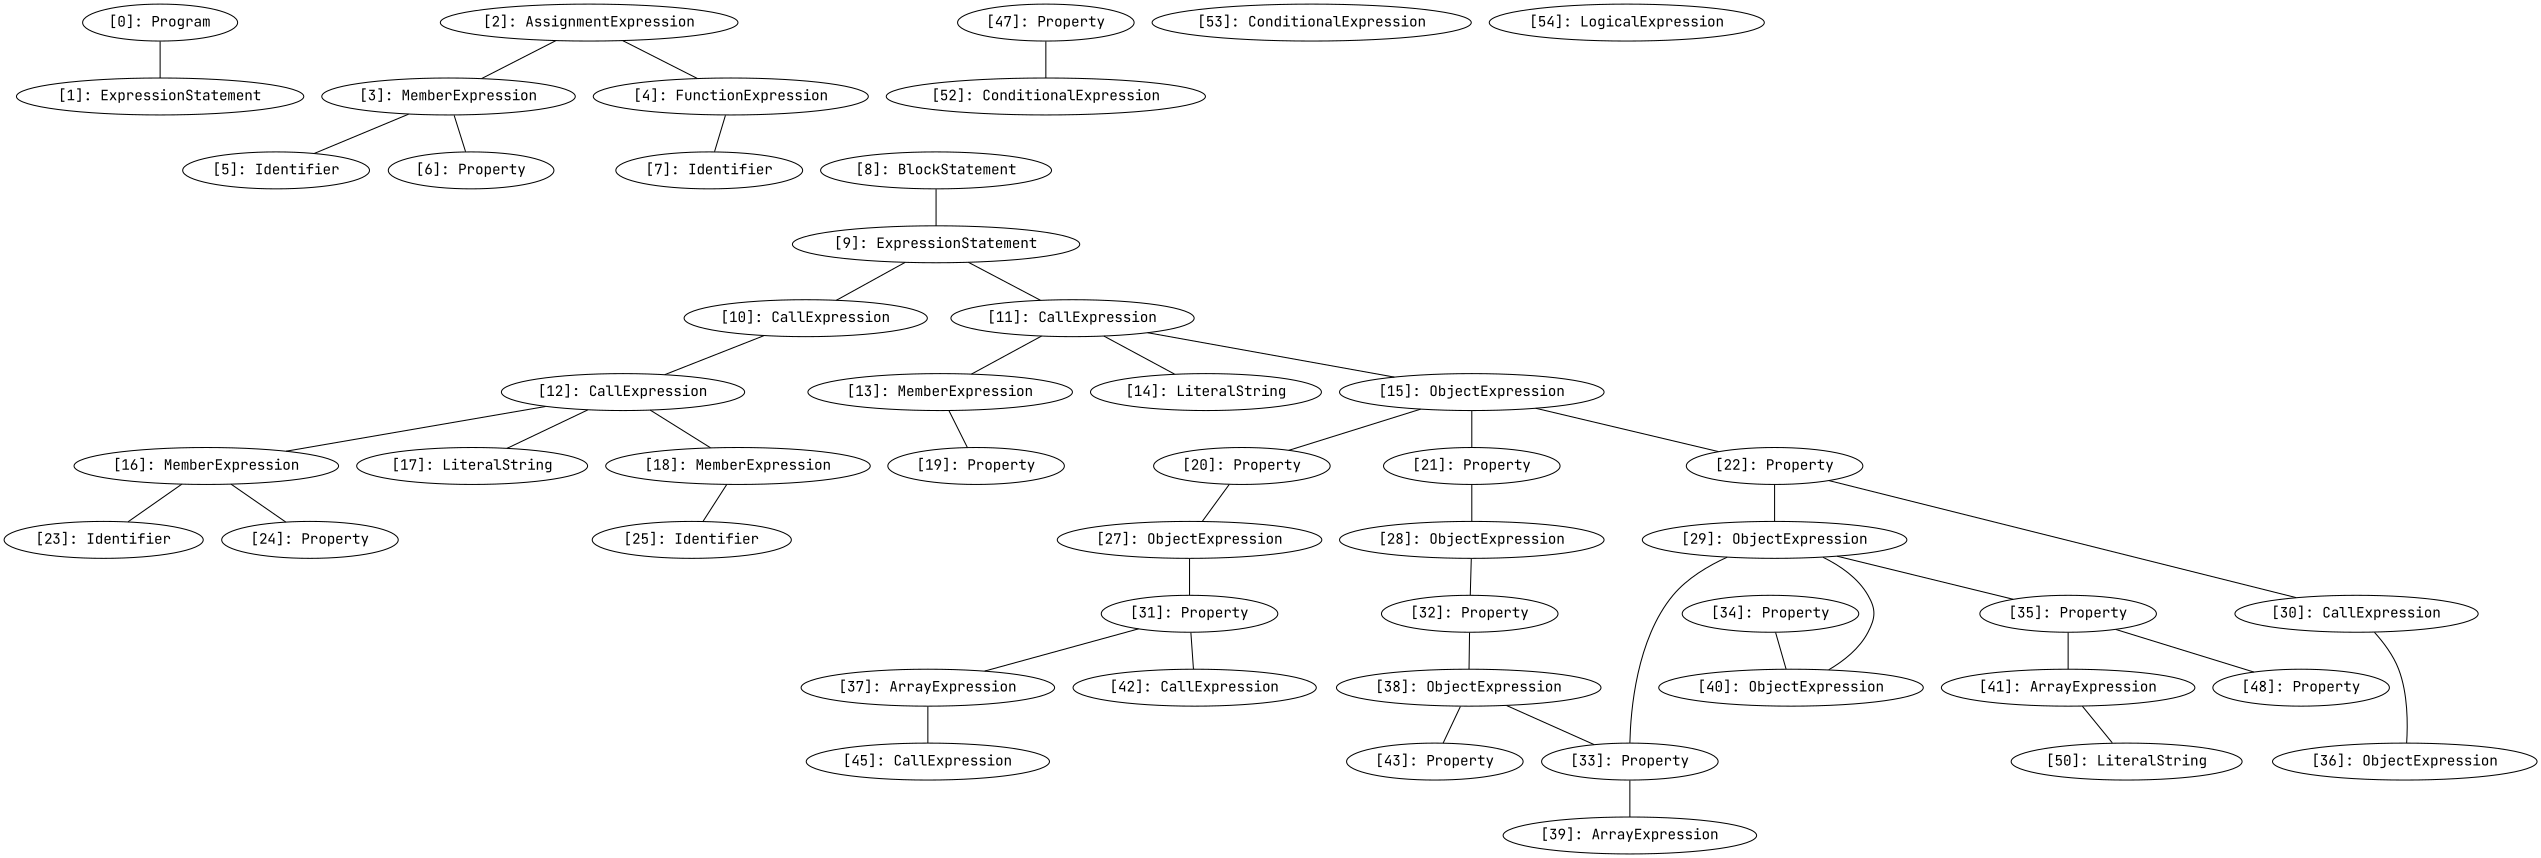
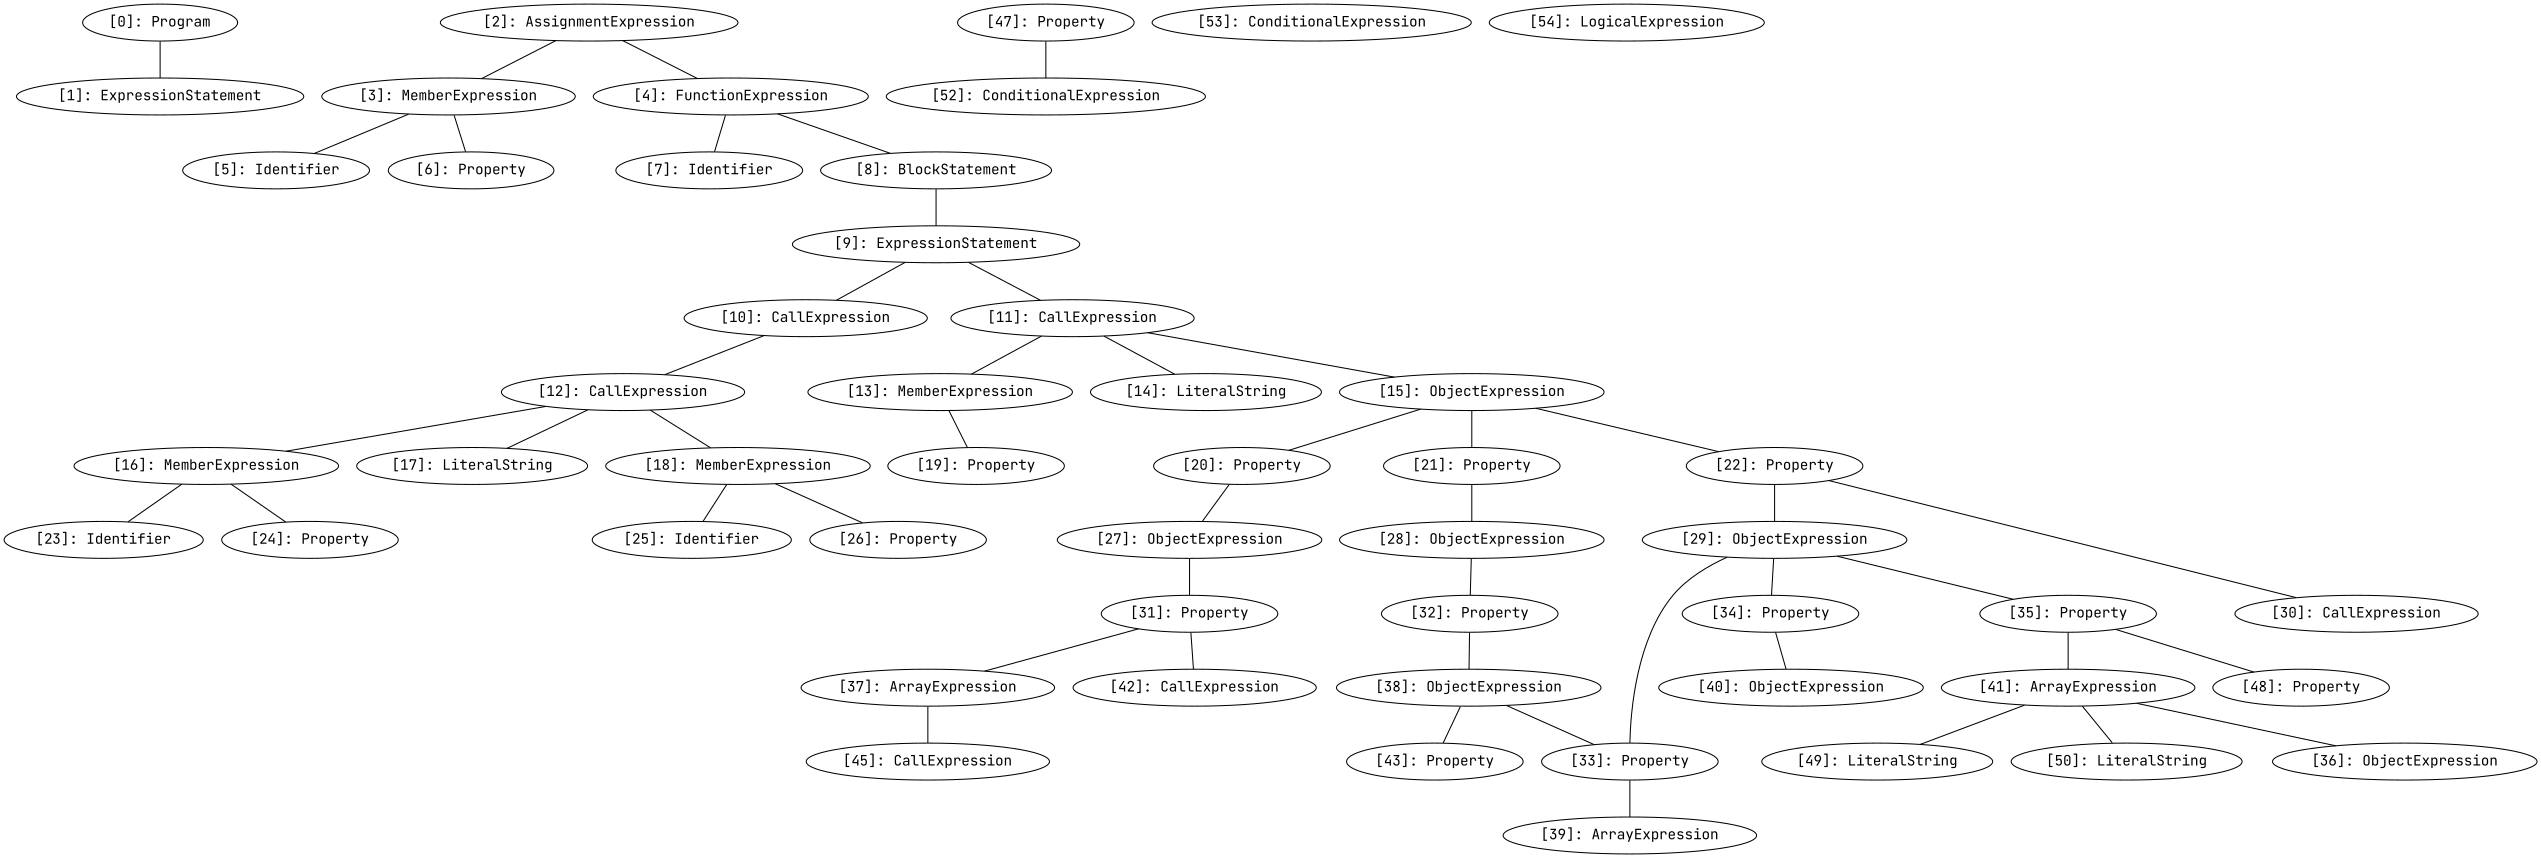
  graph {
    fontname="JetBrains Mono"
    node [fontname="JetBrains Mono"]
    edge [fontname="JetBrains Mono"]
    n1 [label="[0]: Program"]
    n2 [label="[1]: ExpressionStatement"]
    n3 [label="[2]: AssignmentExpression"]
    n4 [label="[3]: MemberExpression"]
    n5 [label="[4]: FunctionExpression"]
    n6 [label="[5]: Identifier"]
    n7 [label="[6]: Property"]
    n8 [label="[7]: Identifier"]
    n9 [label="[8]: BlockStatement"]
    n10 [label="[9]: ExpressionStatement"]
    n11 [label="[10]: CallExpression"]
    n12 [label="[11]: CallExpression"]
    n13 [label="[12]: CallExpression"]
    n14 [label="[13]: MemberExpression"]
    n15 [label="[14]: LiteralString"]
    n16 [label="[15]: ObjectExpression"]
    n17 [label="[16]: MemberExpression"]
    n18 [label="[17]: LiteralString"]
    n19 [label="[18]: MemberExpression"]
    n20 [label="[19]: Property"]
    n21 [label="[20]: Property"]
    n22 [label="[21]: Property"]
    n23 [label="[22]: Property"]
    n24 [label="[23]: Identifier"]
    n25 [label="[24]: Property"]
    n26 [label="[25]: Identifier"]
+   n27 [label="[26]: Property"]
    n28 [label="[27]: ObjectExpression"]
    n29 [label="[28]: ObjectExpression"]
    n30 [label="[29]: ObjectExpression"]
    n31 [label="[30]: CallExpression"]
    n32 [label="[31]: Property"]
    n33 [label="[32]: Property"]
    n34 [label="[33]: Property"]
    n35 [label="[34]: Property"]
    n36 [label="[35]: Property"]
    n37 [label="[36]: ObjectExpression"]
    n38 [label="[37]: ArrayExpression"]
    n39 [label="[42]: CallExpression"]
    n40 [label="[38]: ObjectExpression"]
    n41 [label="[39]: ArrayExpression"]
    n42 [label="[40]: ObjectExpression"]
    n43 [label="[41]: ArrayExpression"]
    n44 [label="[48]: Property"]
    n45 [label="[45]: CallExpression"]
    n46 [label="[43]: Property"]
+   n47 [label="[49]: LiteralString"]
    n48 [label="[50]: LiteralString"]
    n49 [label="[47]: Property"]
    n50 [label="[52]: ConditionalExpression"]
    n51 [label="[53]: ConditionalExpression"]
    n52 [label="[54]: LogicalExpression"]
    n1 -- n2
    n3 -- n4
    n3 -- n5
    n4 -- n6
    n4 -- n7
    n5 -- n8
+   n5 -- n9
    n9 -- n10
    n10 -- n11
    n10 -- n12
    n11 -- n13
    n12 -- n14
    n12 -- n15
    n12 -- n16
    n13 -- n17
    n13 -- n18
    n13 -- n19
    n14 -- n20
    n16 -- n21
    n16 -- n22
    n16 -- n23
    n17 -- n24
    n17 -- n25
    n19 -- n26
+   n19 -- n27
    n21 -- n28
    n22 -- n29
    n23 -- n30
    n23 -- n31
    n28 -- n32
    n29 -- n33
    n30 -- n34
-   n30 -- n42
+   n30 -- n35
    n30 -- n36
-   n31 -- n37
+   n43 -- n37
    n32 -- n38
    n32 -- n39
    n33 -- n40
    n34 -- n41
    n35 -- n42
    n36 -- n43
    n36 -- n44
    n38 -- n45
    n40 -- n34
    n40 -- n46
+   n43 -- n47
    n43 -- n48
    n49 -- n50
  }
